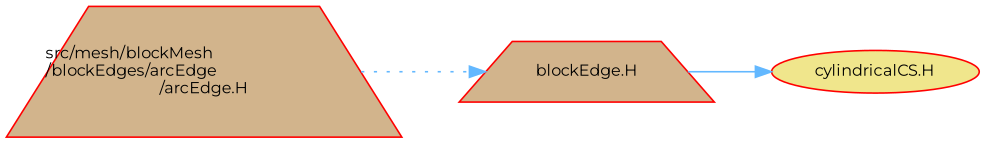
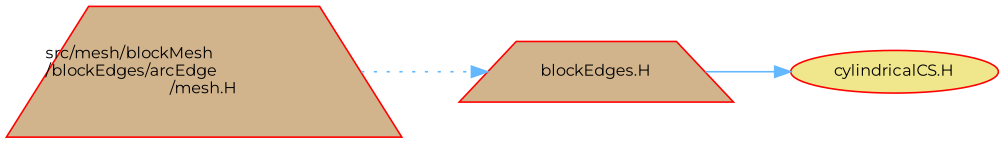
  digraph {
    fontname=Montserrat
    rankdir=LR
    node [color=red fillcolor=tan fontname=Montserrat fontsize=10 shape=trapezium style=filled]
    edge [color=steelblue1 fontname=Montserrat fontsize=10 labelfontname=Helvetica labelfontsize=10]
-   n1 [fontcolor=black height=0.2 label="src/mesh/blockMesh\l/blockEdges/arcEdge\l/arcEdge.H" width=0.4]
-   n2 [height=0.2 label="blockEdge.H" width=0.4]
+   n1 [fontcolor=black height=0.2 label="src/mesh/blockMesh\l/blockEdges/arcEdge\l/mesh.H" width=0.4]
+   n2 [height=0.2 label="blockEdges.H" width=0.4]
    n3 [fillcolor=khaki height=0.2 label="cylindricalCS.H" shape=ellipse width=0.4]
    n1 -> n2 [style=dotted]
    n2 -> n3 [style=solid]
  }
